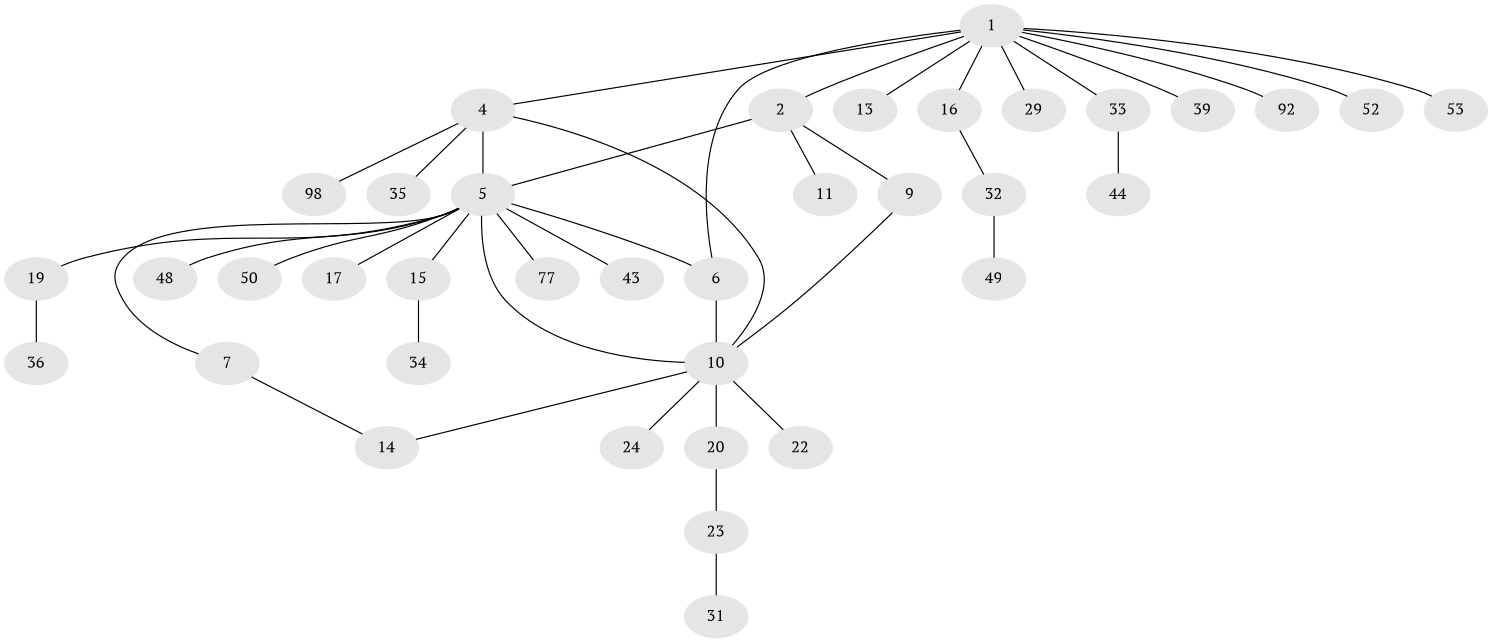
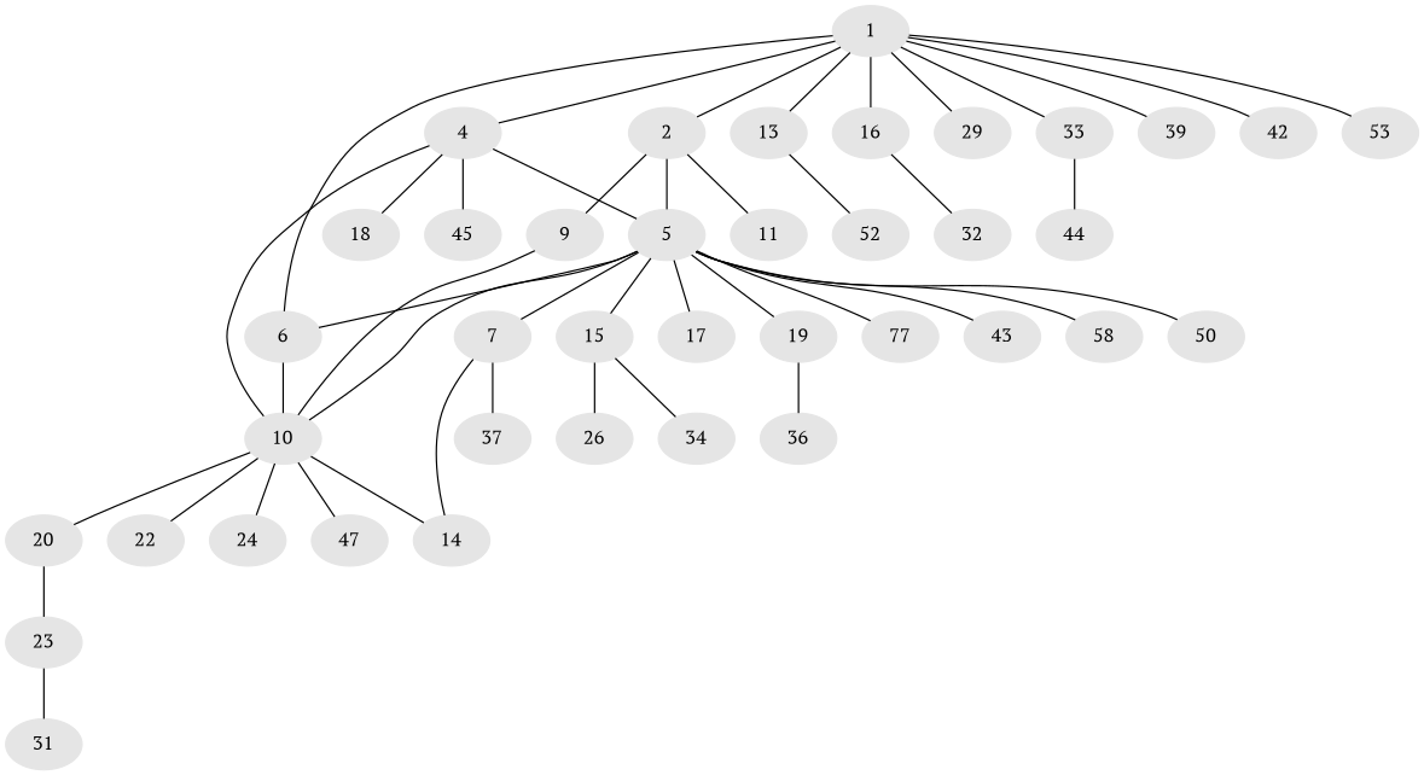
  graph {
    fontname="PT Serif"
    node [color=gray90 fontname="PT Serif" style=filled]
    edge [fontname="PT Serif"]
    1 [super="+3"]
    2 [super="+35"]
    4 [super="+12"]
    6
    13 [super="+28"]
    16
    29
    33
    39
-   42 [label=92]
+   42
    52
    53
    5 [super="+8"]
    9
    11
    10 [super="+21"]
-   18 [label=98]
-   45 [label=35]
+   18
+   45
    32 [super="+41"]
    44 [super="+51"]
    7 [super="+46"]
    15 [super="+25"]
    17
    19 [super="+40"]
    n25 [label=77]
    43
-   48
+   48 [label=58]
    50
    14
    20 [super="+38"]
    22
    24
+   47
+   37
+   26
    34
    36
    23 [super="+30"]
-   49
    31
    1 -- 2
    1 -- 4
    1 -- 6 [weight=2]
    1 -- 13
    1 -- 16
    1 -- 29
    1 -- 33
    1 -- 39
    1 -- 42
-   1 -- 52
+   13 -- 52
    1 -- 53
    2 -- 5
    2 -- 9
    2 -- 11
    4 -- 5
    4 -- 10
    4 -- 18
    4 -- 45
    6 -- 10
    16 -- 32
    33 -- 44
    5 -- 6
    5 -- 10
    5 -- 7
    5 -- 15
    5 -- 17
    5 -- 19
    5 -- n25
    5 -- 43
    5 -- 48
    5 -- 50
    9 -- 10
    10 -- 14
    10 -- 20
    10 -- 22
    10 -- 24
-   32 -- 49
+   10 -- 47
    7 -- 14
+   7 -- 37
+   15 -- 26
    15 -- 34
    19 -- 36
    20 -- 23
    23 -- 31
  }
